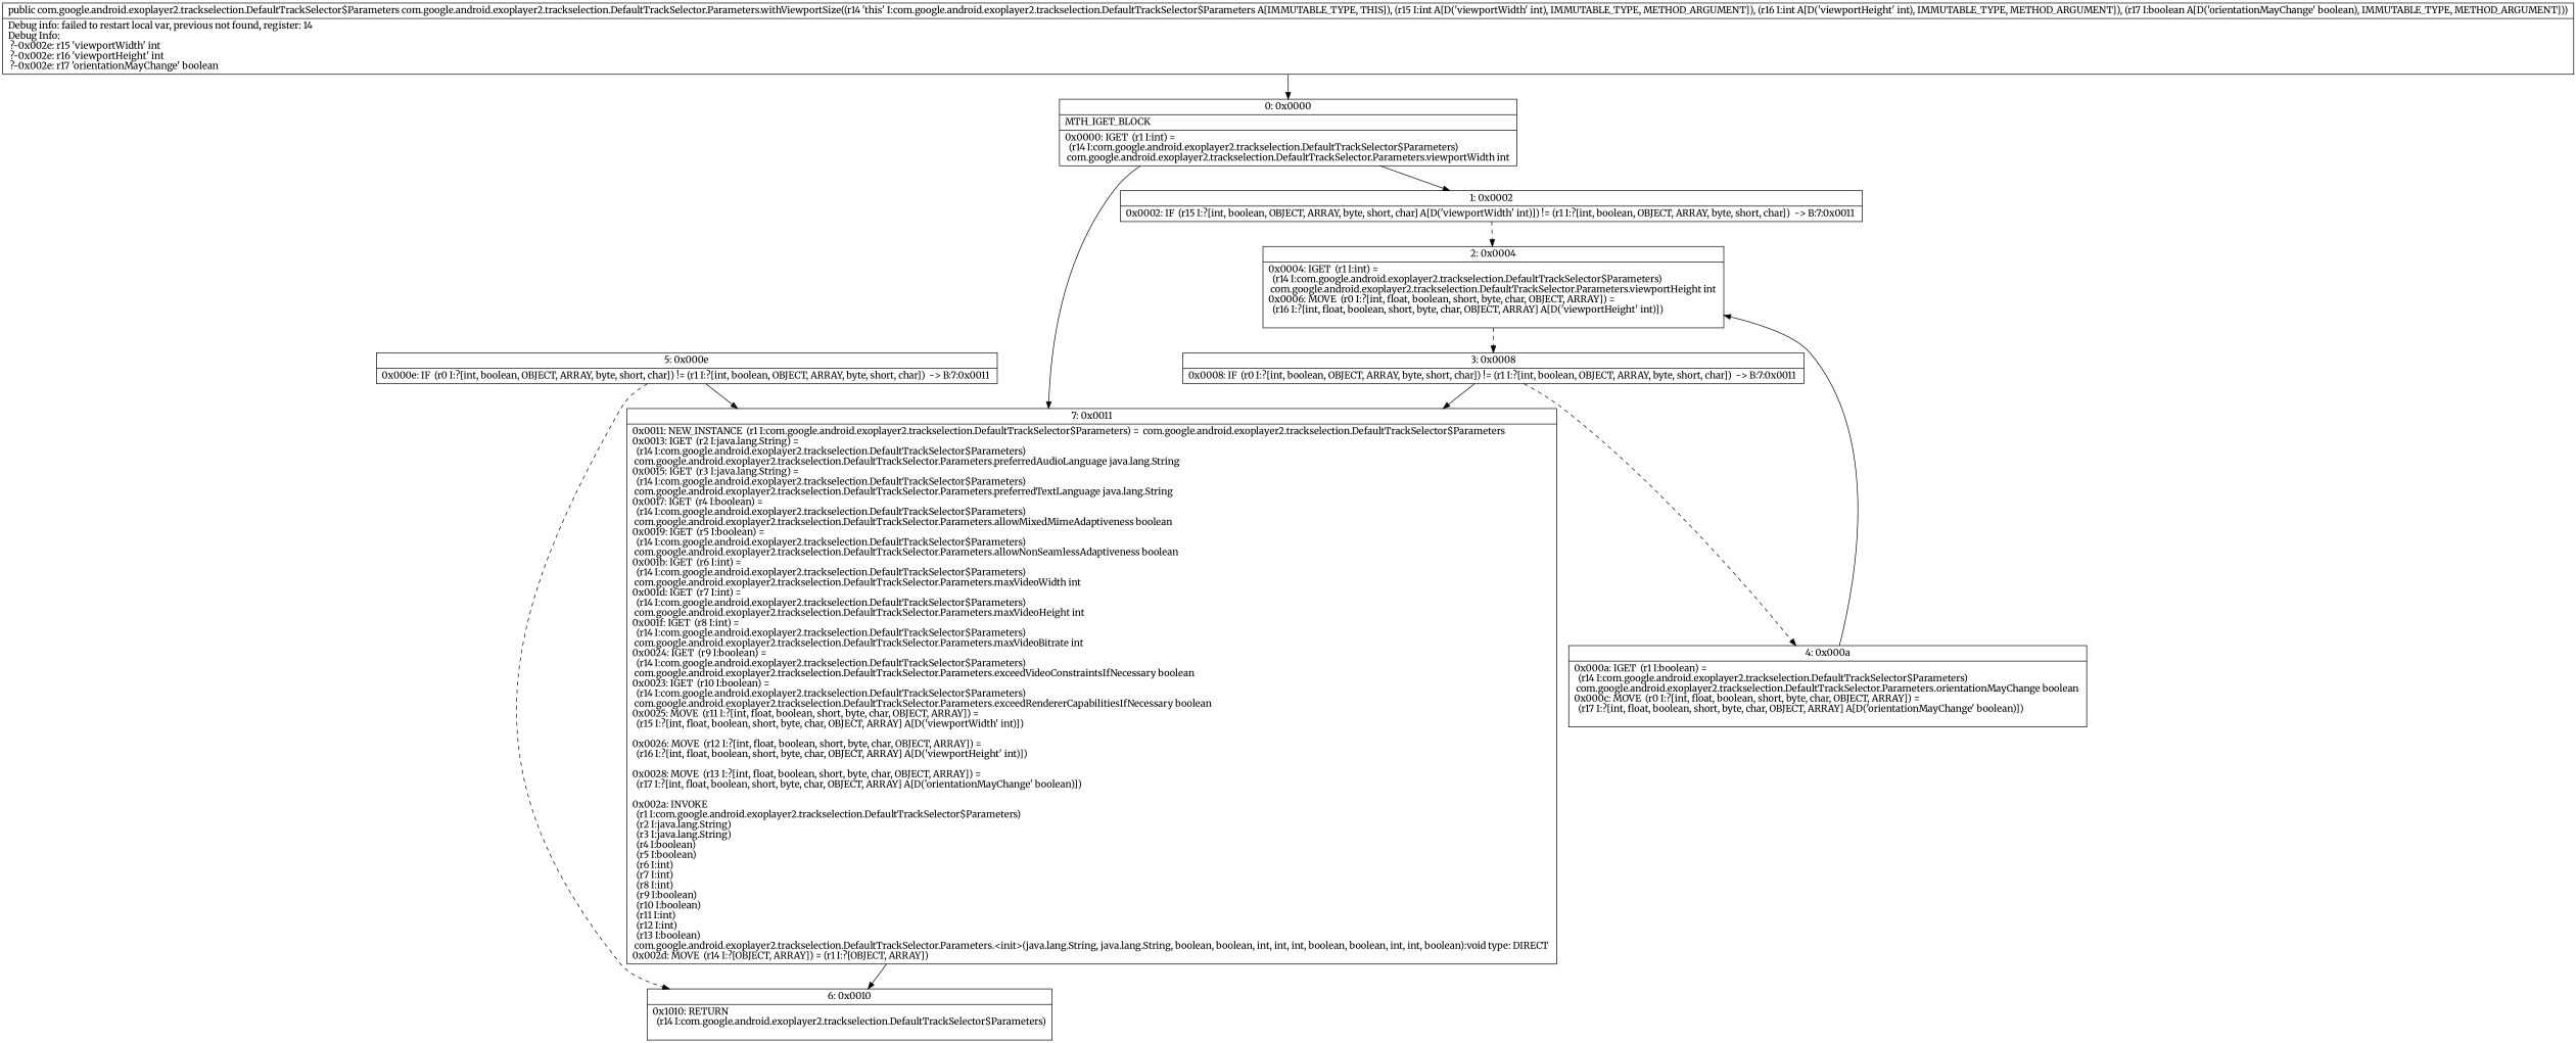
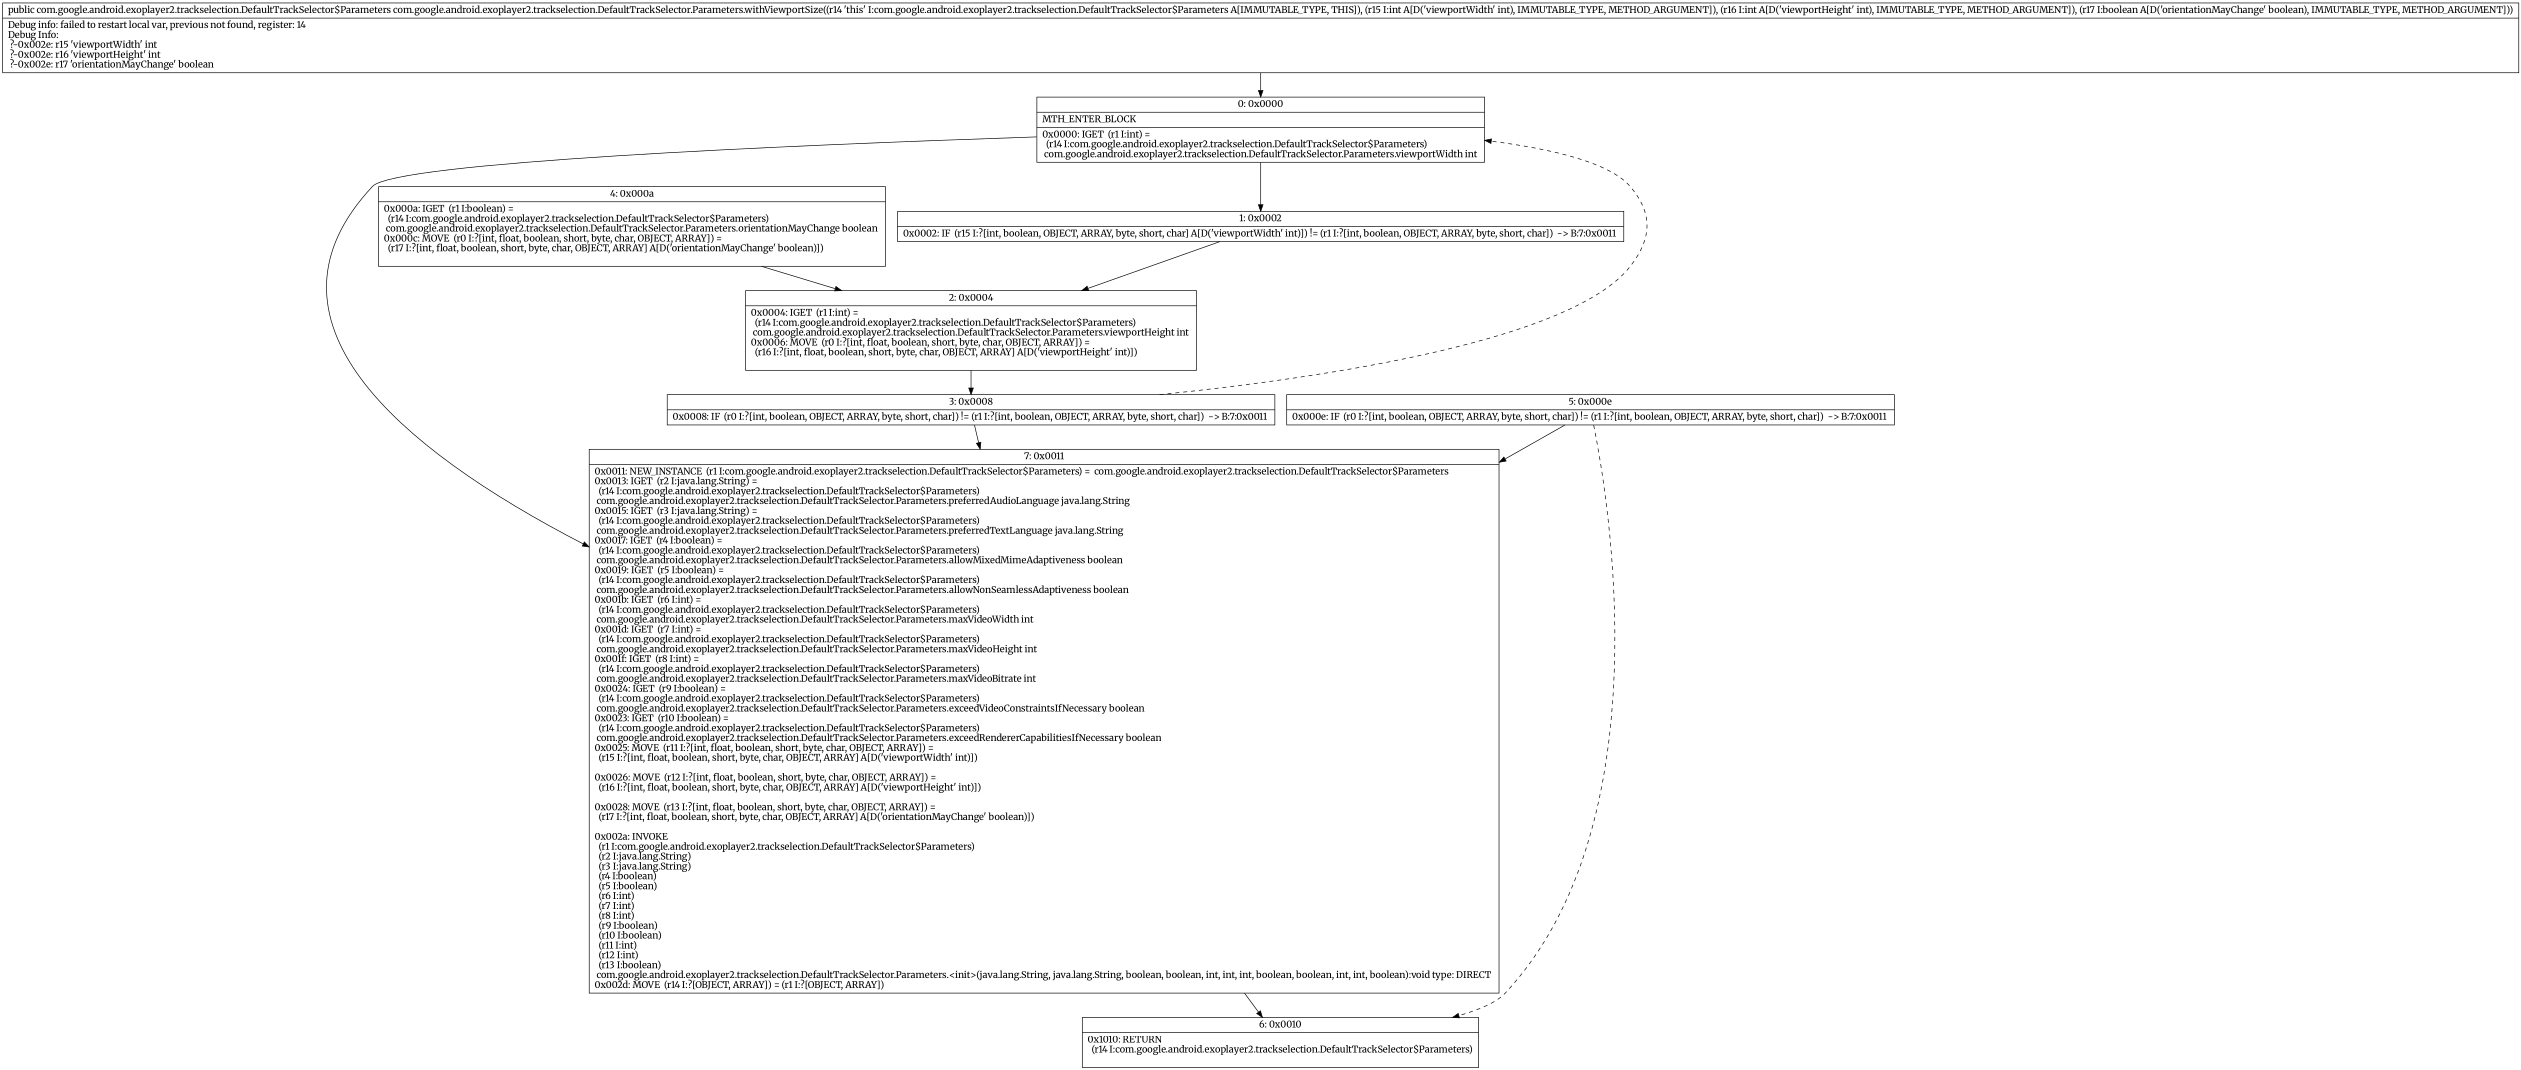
  digraph {
    fontname=Merriweather
    node [fontname=Merriweather shape=record]
    edge [fontname=Merriweather]
-   n1 [label="{0\:\ 0x0000|MTH_IGET_BLOCK\l|0x0000: IGET  (r1 I:int) = \l  (r14 I:com.google.android.exoplayer2.trackselection.DefaultTrackSelector$Parameters)\l com.google.android.exoplayer2.trackselection.DefaultTrackSelector.Parameters.viewportWidth int \l}"]
+   n1 [label="{0\:\ 0x0000|MTH_ENTER_BLOCK\l|0x0000: IGET  (r1 I:int) = \l  (r14 I:com.google.android.exoplayer2.trackselection.DefaultTrackSelector$Parameters)\l com.google.android.exoplayer2.trackselection.DefaultTrackSelector.Parameters.viewportWidth int \l}"]
    n2 [label="{1\:\ 0x0002|0x0002: IF  (r15 I:?[int, boolean, OBJECT, ARRAY, byte, short, char] A[D('viewportWidth' int)]) != (r1 I:?[int, boolean, OBJECT, ARRAY, byte, short, char])  \-\> B:7:0x0011 \l}"]
    n3 [label="{7\:\ 0x0011|0x0011: NEW_INSTANCE  (r1 I:com.google.android.exoplayer2.trackselection.DefaultTrackSelector$Parameters) =  com.google.android.exoplayer2.trackselection.DefaultTrackSelector$Parameters \l0x0013: IGET  (r2 I:java.lang.String) = \l  (r14 I:com.google.android.exoplayer2.trackselection.DefaultTrackSelector$Parameters)\l com.google.android.exoplayer2.trackselection.DefaultTrackSelector.Parameters.preferredAudioLanguage java.lang.String \l0x0015: IGET  (r3 I:java.lang.String) = \l  (r14 I:com.google.android.exoplayer2.trackselection.DefaultTrackSelector$Parameters)\l com.google.android.exoplayer2.trackselection.DefaultTrackSelector.Parameters.preferredTextLanguage java.lang.String \l0x0017: IGET  (r4 I:boolean) = \l  (r14 I:com.google.android.exoplayer2.trackselection.DefaultTrackSelector$Parameters)\l com.google.android.exoplayer2.trackselection.DefaultTrackSelector.Parameters.allowMixedMimeAdaptiveness boolean \l0x0019: IGET  (r5 I:boolean) = \l  (r14 I:com.google.android.exoplayer2.trackselection.DefaultTrackSelector$Parameters)\l com.google.android.exoplayer2.trackselection.DefaultTrackSelector.Parameters.allowNonSeamlessAdaptiveness boolean \l0x001b: IGET  (r6 I:int) = \l  (r14 I:com.google.android.exoplayer2.trackselection.DefaultTrackSelector$Parameters)\l com.google.android.exoplayer2.trackselection.DefaultTrackSelector.Parameters.maxVideoWidth int \l0x001d: IGET  (r7 I:int) = \l  (r14 I:com.google.android.exoplayer2.trackselection.DefaultTrackSelector$Parameters)\l com.google.android.exoplayer2.trackselection.DefaultTrackSelector.Parameters.maxVideoHeight int \l0x001f: IGET  (r8 I:int) = \l  (r14 I:com.google.android.exoplayer2.trackselection.DefaultTrackSelector$Parameters)\l com.google.android.exoplayer2.trackselection.DefaultTrackSelector.Parameters.maxVideoBitrate int \l0x0024: IGET  (r9 I:boolean) = \l  (r14 I:com.google.android.exoplayer2.trackselection.DefaultTrackSelector$Parameters)\l com.google.android.exoplayer2.trackselection.DefaultTrackSelector.Parameters.exceedVideoConstraintsIfNecessary boolean \l0x0023: IGET  (r10 I:boolean) = \l  (r14 I:com.google.android.exoplayer2.trackselection.DefaultTrackSelector$Parameters)\l com.google.android.exoplayer2.trackselection.DefaultTrackSelector.Parameters.exceedRendererCapabilitiesIfNecessary boolean \l0x0025: MOVE  (r11 I:?[int, float, boolean, short, byte, char, OBJECT, ARRAY]) = \l  (r15 I:?[int, float, boolean, short, byte, char, OBJECT, ARRAY] A[D('viewportWidth' int)])\l \l0x0026: MOVE  (r12 I:?[int, float, boolean, short, byte, char, OBJECT, ARRAY]) = \l  (r16 I:?[int, float, boolean, short, byte, char, OBJECT, ARRAY] A[D('viewportHeight' int)])\l \l0x0028: MOVE  (r13 I:?[int, float, boolean, short, byte, char, OBJECT, ARRAY]) = \l  (r17 I:?[int, float, boolean, short, byte, char, OBJECT, ARRAY] A[D('orientationMayChange' boolean)])\l \l0x002a: INVOKE  \l  (r1 I:com.google.android.exoplayer2.trackselection.DefaultTrackSelector$Parameters)\l  (r2 I:java.lang.String)\l  (r3 I:java.lang.String)\l  (r4 I:boolean)\l  (r5 I:boolean)\l  (r6 I:int)\l  (r7 I:int)\l  (r8 I:int)\l  (r9 I:boolean)\l  (r10 I:boolean)\l  (r11 I:int)\l  (r12 I:int)\l  (r13 I:boolean)\l com.google.android.exoplayer2.trackselection.DefaultTrackSelector.Parameters.\<init\>(java.lang.String, java.lang.String, boolean, boolean, int, int, int, boolean, boolean, int, int, boolean):void type: DIRECT \l0x002d: MOVE  (r14 I:?[OBJECT, ARRAY]) = (r1 I:?[OBJECT, ARRAY]) \l}"]
    n4 [label="{2\:\ 0x0004|0x0004: IGET  (r1 I:int) = \l  (r14 I:com.google.android.exoplayer2.trackselection.DefaultTrackSelector$Parameters)\l com.google.android.exoplayer2.trackselection.DefaultTrackSelector.Parameters.viewportHeight int \l0x0006: MOVE  (r0 I:?[int, float, boolean, short, byte, char, OBJECT, ARRAY]) = \l  (r16 I:?[int, float, boolean, short, byte, char, OBJECT, ARRAY] A[D('viewportHeight' int)])\l \l}"]
    n5 [label="{3\:\ 0x0008|0x0008: IF  (r0 I:?[int, boolean, OBJECT, ARRAY, byte, short, char]) != (r1 I:?[int, boolean, OBJECT, ARRAY, byte, short, char])  \-\> B:7:0x0011 \l}"]
    n6 [label="{6\:\ 0x0010|0x1010: RETURN  \l  (r14 I:com.google.android.exoplayer2.trackselection.DefaultTrackSelector$Parameters)\l \l}"]
    n7 [label="{4\:\ 0x000a|0x000a: IGET  (r1 I:boolean) = \l  (r14 I:com.google.android.exoplayer2.trackselection.DefaultTrackSelector$Parameters)\l com.google.android.exoplayer2.trackselection.DefaultTrackSelector.Parameters.orientationMayChange boolean \l0x000c: MOVE  (r0 I:?[int, float, boolean, short, byte, char, OBJECT, ARRAY]) = \l  (r17 I:?[int, float, boolean, short, byte, char, OBJECT, ARRAY] A[D('orientationMayChange' boolean)])\l \l}"]
    n8 [label="{5\:\ 0x000e|0x000e: IF  (r0 I:?[int, boolean, OBJECT, ARRAY, byte, short, char]) != (r1 I:?[int, boolean, OBJECT, ARRAY, byte, short, char])  \-\> B:7:0x0011 \l}"]
    n9 [label="{public com.google.android.exoplayer2.trackselection.DefaultTrackSelector$Parameters com.google.android.exoplayer2.trackselection.DefaultTrackSelector.Parameters.withViewportSize((r14 'this' I:com.google.android.exoplayer2.trackselection.DefaultTrackSelector$Parameters A[IMMUTABLE_TYPE, THIS]), (r15 I:int A[D('viewportWidth' int), IMMUTABLE_TYPE, METHOD_ARGUMENT]), (r16 I:int A[D('viewportHeight' int), IMMUTABLE_TYPE, METHOD_ARGUMENT]), (r17 I:boolean A[D('orientationMayChange' boolean), IMMUTABLE_TYPE, METHOD_ARGUMENT]))  | Debug info: failed to restart local var, previous not found, register: 14\lDebug Info:\l  ?\-0x002e: r15 'viewportWidth' int\l  ?\-0x002e: r16 'viewportHeight' int\l  ?\-0x002e: r17 'orientationMayChange' boolean\l}"]
    n1 -> n2
    n1 -> n3
-   n2 -> n4 [style=dashed]
+   n2 -> n4 [style=solid]
    n3 -> n6
-   n4 -> n5 [style=dashed]
+   n4 -> n5
    n5 -> n3
-   n5 -> n7 [style=dashed]
+   n5 -> n1 [style=dashed]
    n7 -> n4
    n8 -> n3
    n8 -> n6 [style=dashed]
    n9 -> n1
  }
